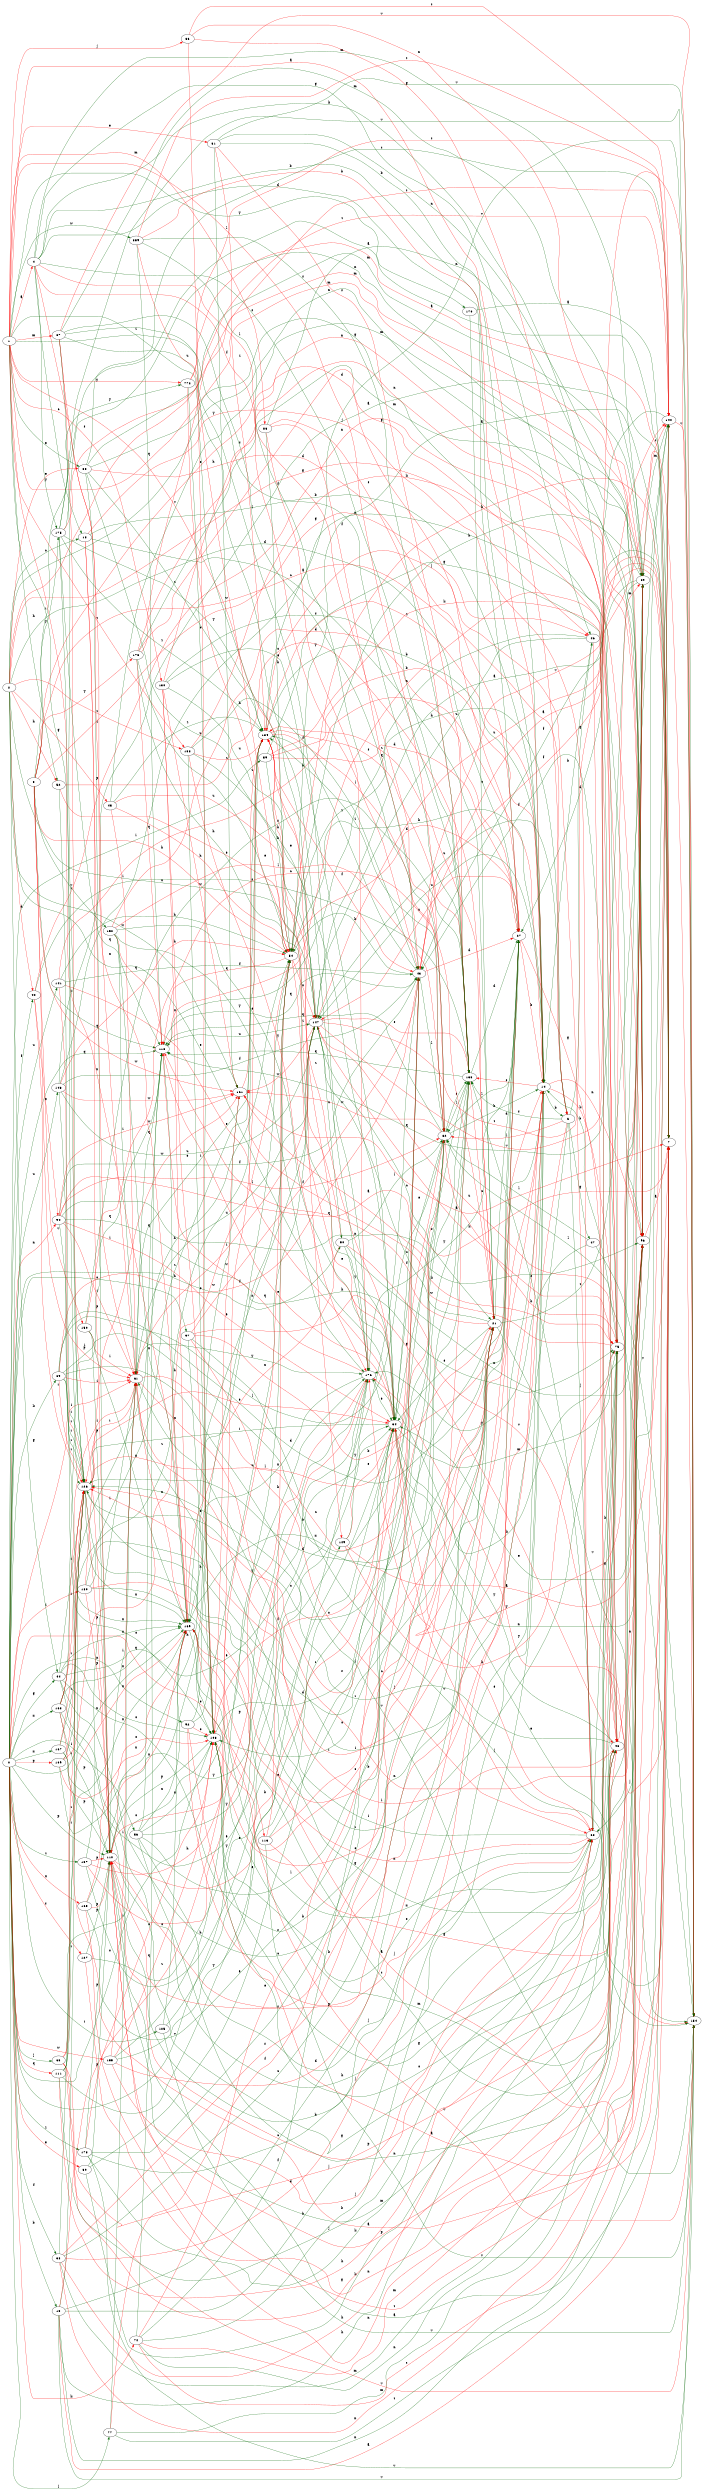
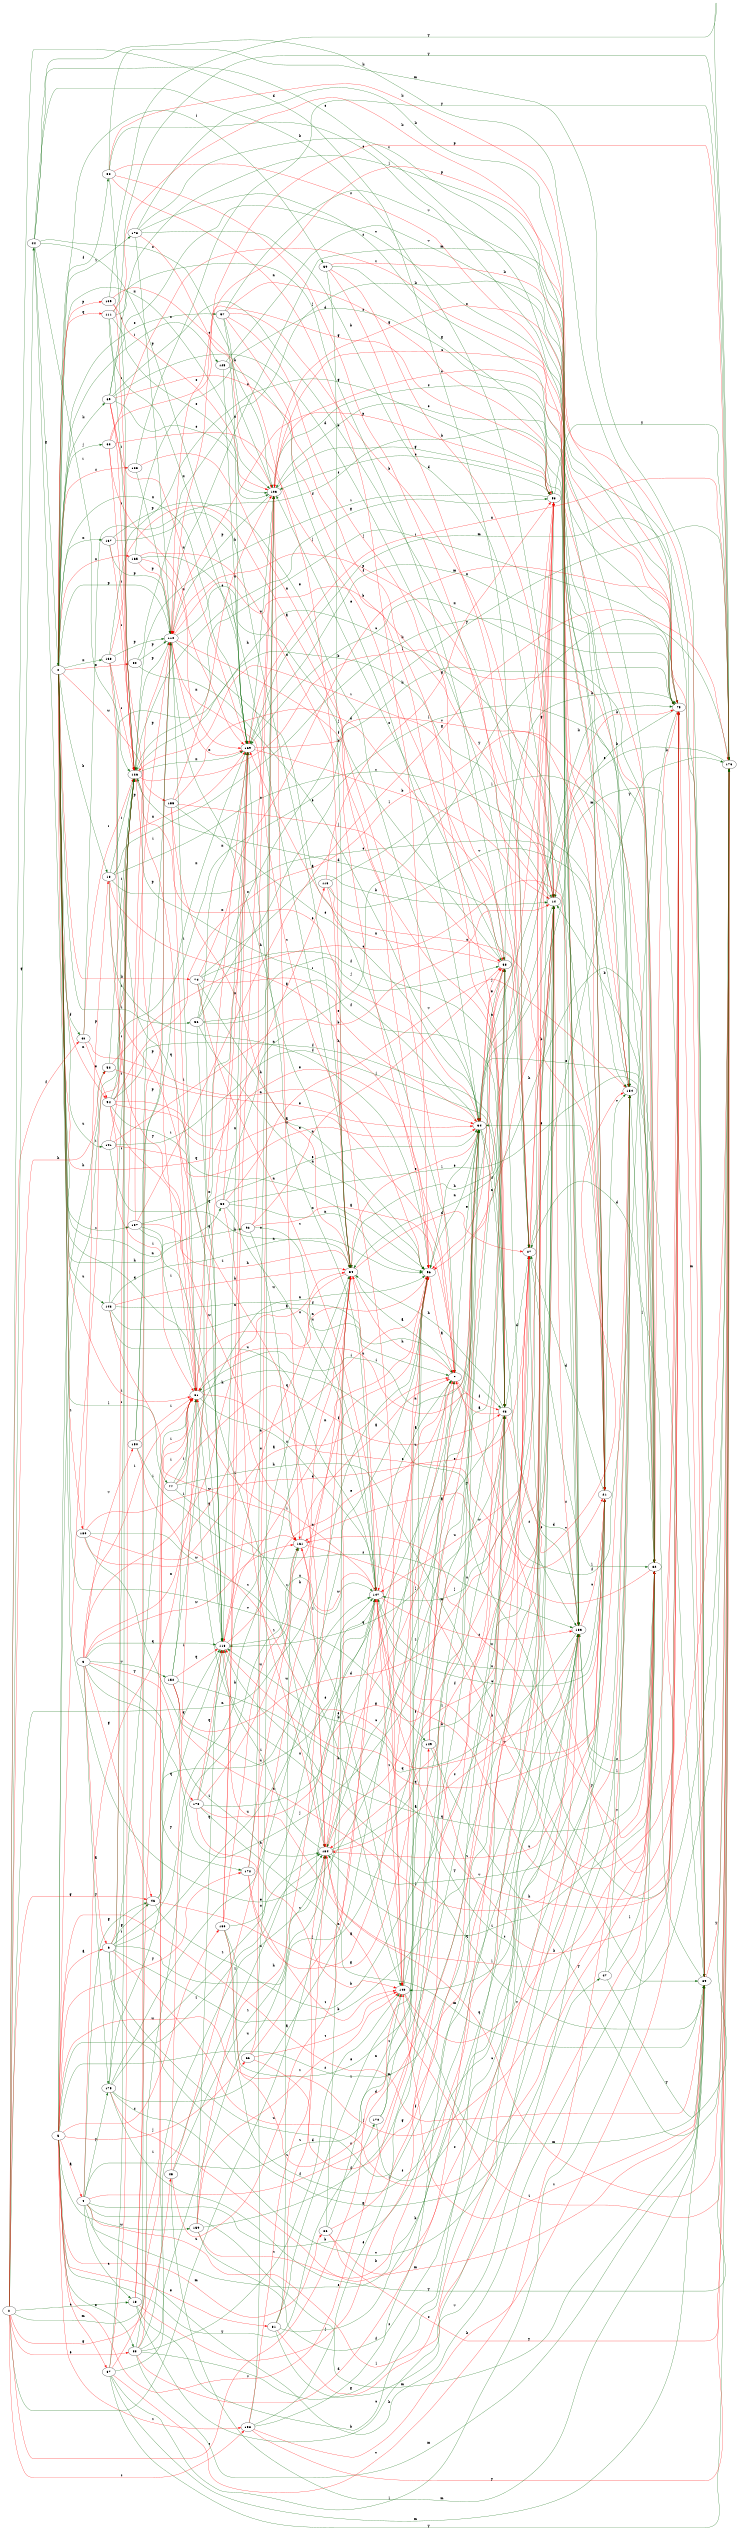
  strict digraph {
    rankdir=LR
    edge [color=darkgreen]
    0
    13
    30
    38
    40
    44
    50
    56
    59
    61
    63
    69
    74
    77
    92
    94
    97
    103
    109
    110
    111
    113
    118
    125
-   127
+   127 [label=123]
    137
    141
    143
    149
    155
    163
    165
    167
    169
    178
    180
    126
    184
    96
    14
    75
    7
    21
    154
    34
    89
    133
    27
    82
    147
    176
    68
    n53 [label=43]
    54
-   48
+   48 [label=58]
    140
    161
-   1
+   1 [label=5]
    4
    6
    31
    33
    52
    66
    86
    87
    130
    138
-   159 [label=359]
+   159
    170
-   172 [label=772]
+   172
    18
    46
    175
    47
    2
    45
    3
    150
    152
    173
    0 -> 13 [label=b]
    0 -> 30 [color=red label=e]
    0 -> 38 [label=f]
    0 -> 40 [label=f]
-   0 -> 44 [label=g]
+   44 -> 0 [label=g]
    0 -> 50 [label=h]
    0 -> 56 [label=i]
    0 -> 59 [label=i]
    0 -> 61 [color=red label=i]
    0 -> 63 [label=j]
    0 -> 69 [label=k]
    0 -> 74 [color=red label=k]
    0 -> 77 [label=l]
    0 -> 92 [label=n]
    0 -> 94 [color=red label=n]
    0 -> 97 [label=o]
    0 -> 103 [label=o]
    0 -> 109 [color=red label=p]
    0 -> 110 [label=p]
    0 -> 111 [color=red label=q]
    0 -> 113 [color=red label=q]
    0 -> 118 [label=q]
    0 -> 125 [label=r]
    0 -> 127 [color=red label=s]
    0 -> 137 [label=t]
    0 -> 141 [label=u]
    0 -> 143 [label=u]
    0 -> 149 [label=v]
    0 -> 155 [color=red label=w]
    0 -> 163 [label=x]
    0 -> 165 [color=red label=x]
    0 -> 167 [label=x]
    0 -> 169 [label=x]
    0 -> 178 [label=z]
    0 -> 180 [color=red label=z]
    13 -> 126 [label=r]
    13 -> 184 [color=red label=z]
    13 -> 96 [label=n]
    13 -> 14 [label=b]
    13 -> 75 [label=k]
    13 -> 7 [color=red label=a]
    13 -> 21 [label=c]
    13 -> 154 [label=v]
    30 -> 110 [label=p]
    30 -> 75 [label=k]
    30 -> 34 [label=e]
    38 -> 126 [label=r]
    38 -> 96 [color=red label=n]
    38 -> 75 [color=red label=k]
    38 -> 21 [label=c]
    38 -> 89 [label=m]
    38 -> 133 [color=red label=s]
    38 -> 27 [color=red label=d]
    40 -> 94 [color=red label=e]
    40 -> 126 [color=red label=r]
    40 -> 96 [color=red label=n]
    40 -> 133 [label=s]
    44 -> 103 [label=o]
    44 -> 169 [label=x]
    44 -> 126 [label=r]
    44 -> 14 [label=b]
    44 -> 75 [label=k]
    44 -> 21 [label=c]
    44 -> 34 [label=e]
    50 -> 169 [color=red label=x]
    50 -> 184 [color=red label=z]
    50 -> 96 [label=n]
    50 -> 154 [color=red label=v]
    50 -> 82 [label=l]
-   147 -> 50 [label=u]
+   50 -> 147 [label=u]
    50 -> 176 [label=y]
    56 -> 118 [label=q]
    56 -> 169 [label=x]
    56 -> 96 [label=n]
    56 -> 82 [label=l]
    56 -> 176 [label=y]
    56 -> 68 [label=j]
    56 -> n53 [label=f]
    59 -> 14 [color=red label=b]
    59 -> 75 [color=red label=k]
    59 -> 27 [color=red label=d]
    59 -> 54 [label=h]
    59 -> 48 [label=g]
    61 -> 118 [label=q]
    61 -> 169 [color=red label=x]
    61 -> 126 [color=red label=r]
    61 -> 96 [color=red label=n]
    61 -> 21 [color=red label=c]
    61 -> 147 [label=u]
    61 -> 176 [label=y]
    63 -> 169 [color=red label=x]
    63 -> 126 [color=red label=r]
    63 -> 154 [color=red label=v]
    63 -> 68 [color=red label=j]
    63 -> 48 [color=red label=g]
    69 -> 61 [color=red label=i]
    69 -> 103 [label=o]
-   69 -> 169 [label=x]
+   69 -> 169 [color=red label=x]
    69 -> 126 [color=red label=r]
    69 -> 14 [label=b]
    69 -> 154 [label=v]
    69 -> 27 [label=d]
    69 -> 82 [label=l]
    69 -> n53 [color=red label=f]
    74 -> 118 [label=q]
    74 -> 96 [label=n]
    74 -> 14 [label=b]
    74 -> 34 [color=red label=e]
    74 -> 89 [color=red label=m]
    74 -> n53 [label=f]
    74 -> 140 [color=red label=t]
    77 -> 61 [label=i]
+   77 -> 96 [label=n]
    77 -> 89 [label=m]
    77 -> n53 [color=red label=f]
    77 -> 140 [label=t]
    92 -> 103 [color=red label=o]
    92 -> 7 [color=red label=a]
    92 -> 147 [label=u]
    92 -> 68 [color=red label=j]
    92 -> 161 [label=w]
    94 -> 61 [color=red label=i]
    94 -> 126 [label=r]
    94 -> 96 [label=n]
    94 -> 75 [label=k]
    94 -> 7 [color=red label=a]
    94 -> 34 [color=red label=e]
    94 -> 82 [color=red label=l]
    94 -> n53 [label=f]
    94 -> 161 [color=red label=w]
    97 -> 103 [label=o]
-   163 -> 169 [label=x]
+   97 -> 169 [label=x]
    97 -> 14 [color=red label=b]
    97 -> 154 [label=v]
    97 -> 68 [color=red label=j]
    97 -> n53 [color=red label=f]
    97 -> 48 [color=red label=g]
    103 -> 110 [label=p]
    103 -> 21 [color=red label=c]
    103 -> 133 [label=s]
    103 -> 48 [label=g]
    103 -> 161 [color=red label=w]
    109 -> 103 [color=red label=o]
    109 -> 126 [color=red label=r]
-   109 -> 184 [label=z]
+   137 -> 184 [label=z]
    109 -> 176 [label=y]
    109 -> 54 [color=red label=h]
    110 -> 61 [label=i]
    110 -> 169 [color=red label=x]
    110 -> 14 [color=red label=b]
    110 -> 7 [label=a]
    110 -> 89 [label=m]
    110 -> 68 [label=j]
-   110 -> n53 [color=red label=b]
+   110 -> n53 [color=red label=f]
    110 -> 54 [label=h]
    110 -> 140 [color=red label=t]
    111 -> 103 [label=o]
    111 -> 169 [label=x]
    111 -> 126 [label=r]
    111 -> 75 [color=red label=k]
    111 -> 176 [label=y]
    111 -> 68 [label=j]
    113 -> 21 [color=red label=c]
    113 -> 154 [label=v]
    113 -> 82 [label=l]
    113 -> 54 [color=red label=h]
    113 -> 48 [color=red label=g]
    118 -> 169 [label=x]
    118 -> 96 [color=red label=n]
    118 -> 34 [color=red label=e]
    118 -> 147 [label=u]
    125 -> 169 [label=x]
    125 -> 154 [label=v]
    125 -> 34 [label=e]
    127 -> 110 [label=p]
    127 -> 96 [color=red label=n]
    127 -> 176 [label=y]
    137 -> 61 [label=i]
    137 -> 110 [color=red label=p]
    137 -> 34 [label=e]
-   137 -> 176 [color=red label=y]
+   137 -> 176 [color=red label=g]
    137 -> 54 [color=red label=h]
    141 -> 126 [color=red label=r]
    141 -> 14 [color=red label=b]
    141 -> 34 [color=red label=e]
    141 -> n53 [label=f]
    141 -> 54 [label=h]
    143 -> 126 [label=r]
    143 -> 96 [label=n]
    143 -> 7 [label=a]
    143 -> 147 [label=u]
    143 -> n53 [label=f]
    143 -> 54 [color=red label=h]
    143 -> 161 [color=red label=w]
    149 -> 75 [color=red label=k]
    149 -> 7 [color=red label=a]
    149 -> 34 [color=red label=e]
    149 -> 176 [label=y]
    155 -> 61 [color=red label=i]
    155 -> 103 [color=red label=o]
    155 -> 34 [label=e]
    155 -> 27 [color=red label=d]
    155 -> 68 [color=red label=j]
-   155 -> 54 [label=h]
-   163 -> 61 [color=red label=i]
+   155 -> 54 [color=red label=h]
+   163 -> 61 [color=red label=y]
    163 -> 110 [label=p]
    163 -> 118 [label=q]
    163 -> 126 [color=red label=r]
    163 -> 7 [color=red label=a]
    163 -> 48 [label=g]
    165 -> 110 [color=red label=p]
    165 -> 169 [color=red label=x]
    165 -> 96 [color=red label=n]
    165 -> 133 [label=s]
    165 -> 54 [label=h]
    167 -> 110 [label=p]
    167 -> 126 [color=red label=r]
    167 -> 34 [label=e]
    167 -> 54 [label=h]
    169 -> 103 [label=o]
    169 -> 14 [color=red label=b]
    169 -> 154 [color=red label=v]
    169 -> 89 [label=m]
    178 -> 103 [color=red label=o]
    178 -> 110 [label=p]
    178 -> 14 [label=b]
    178 -> 75 [label=k]
    178 -> 154 [label=v]
    178 -> 133 [label=s]
-   180 -> 110 [color=red label=p]
+   180 -> 13 [color=red label=p]
    180 -> 184 [label=z]
    180 -> 7 [color=red label=a]
-   180 -> 27 [label=d]
+   180 -> 27 [color=red label=d]
    180 -> 140 [label=t]
    180 -> 161 [color=red label=w]
-   126 -> 110 [color=red label=p]
+   126 -> 110 [label=p]
    126 -> 169 [label=x]
    126 -> 21 [label=c]
    126 -> 34 [color=red label=e]
    126 -> 27 [label=d]
    126 -> 82 [color=red label=l]
    126 -> 48 [label=g]
    184 -> 61 [label=i]
    184 -> 14 [label=b]
    184 -> 154 [label=v]
    184 -> 133 [color=red label=s]
    184 -> 82 [color=red label=l]
    184 -> 68 [color=red label=j]
    184 -> n53 [color=red label=f]
    184 -> 54 [color=red label=h]
    96 -> 7 [color=red label=a]
    96 -> 34 [label=e]
    14 -> 110 [color=red label=p]
    14 -> 126 [color=red label=r]
    14 -> 184 [color=red label=z]
    14 -> 96 [color=red label=n]
    14 -> 75 [color=red label=k]
    14 -> 133 [color=red label=s]
    14 -> 147 [label=u]
    14 -> 54 [label=h]
    75 -> 169 [label=x]
    75 -> 126 [label=r]
    75 -> 14 [label=b]
    75 -> 89 [color=red label=m]
    75 -> 147 [color=red label=u]
    75 -> n53 [label=f]
    75 -> 161 [color=red label=w]
    7 -> 34 [label=e]
    7 -> 147 [color=red label=u]
    7 -> 176 [color=red label=y]
    7 -> n53 [color=red label=f]
    7 -> 54 [color=red label=h]
    21 -> 103 [color=red label=o]
    21 -> 118 [color=red label=q]
    21 -> 184 [color=red label=z]
    21 -> 154 [label=v]
    21 -> 34 [label=e]
    21 -> 27 [label=d]
    21 -> 147 [label=u]
    21 -> 140 [label=t]
    154 -> 82 [label=l]
    34 -> 126 [label=r]
    34 -> 96 [label=n]
    34 -> 75 [label=k]
    34 -> 89 [label=m]
    34 -> 133 [label=s]
    34 -> 68 [color=red label=j]
    34 -> n53 [label=f]
    89 -> 110 [color=red label=p]
    89 -> 118 [label=q]
    89 -> 27 [label=d]
    89 -> 176 [color=red label=y]
    89 -> 54 [label=h]
    89 -> 140 [color=red label=t]
    133 -> 103 [label=o]
    133 -> 118 [label=q]
    133 -> 21 [color=red label=c]
    133 -> 27 [label=d]
    133 -> 82 [label=l]
    27 -> 14 [color=red label=b]
    27 -> 82 [label=l]
    27 -> 147 [color=red label=u]
    27 -> 176 [label=y]
    27 -> 48 [color=red label=g]
    82 -> 103 [color=red label=o]
    82 -> 118 [label=q]
    82 -> 169 [label=x]
    82 -> 184 [label=z]
    82 -> 14 [label=b]
    82 -> 75 [color=red label=k]
    82 -> 34 [label=e]
    82 -> 133 [label=s]
    82 -> 161 [color=red label=w]
    147 -> 61 [color=red label=i]
    147 -> 169 [label=x]
    147 -> 75 [color=red label=k]
    147 -> 7 [label=a]
    147 -> 21 [label=c]
    147 -> 154 [color=red label=v]
    147 -> 133 [color=red label=s]
    147 -> 140 [color=red label=t]
    147 -> 161 [color=red label=w]
    176 -> 110 [color=red label=p]
    176 -> 118 [color=red label=q]
-   176 -> 169 [label=x]
+   176 -> 169 [color=red label=x]
    176 -> 184 [color=red label=z]
    176 -> 34 [label=e]
    68 -> 61 [label=i]
    68 -> 103 [label=o]
    68 -> 169 [color=red label=x]
    68 -> 75 [label=k]
    68 -> 34 [color=red label=e]
    68 -> 133 [label=s]
    n53 -> 118 [label=q]
    n53 -> 184 [label=z]
    n53 -> 7 [color=red label=a]
    n53 -> 154 [color=red label=v]
-   n53 -> 27 [color=red label=d]
-   n53 -> 82 [label=l]
+   n53 -> 27 [label=d]
    n53 -> 54 [label=h]
    54 -> 118 [color=red label=q]
    54 -> 7 [label=a]
    54 -> 34 [color=red label=e]
    54 -> 27 [color=red label=d]
    54 -> 147 [color=red label=u]
    48 -> 61 [color=red label=i]
    48 -> 103 [label=o]
    48 -> 110 [color=red label=p]
    48 -> 126 [label=r]
    48 -> 96 [color=red label=n]
    48 -> 176 [label=y]
+   140 -> 96 [color=red label=n]
    140 -> 154 [color=red label=v]
    140 -> 89 [label=m]
    140 -> 68 [label=j]
    140 -> n53 [label=f]
    161 -> 184 [color=red label=z]
    161 -> 75 [color=red label=k]
    161 -> 7 [color=red label=a]
    1 -> 149 [color=red label=v]
    1 -> 169 [color=red label=x]
    1 -> 126 [label=r]
    1 -> 184 [label=z]
    1 -> 89 [color=red label=m]
    1 -> 133 [label=s]
    1 -> 82 [color=red label=l]
    1 -> 4 [color=red label=a]
    1 -> 6 [color=red label=a]
    1 -> 31 [color=red label=e]
    1 -> 33 [label=e]
    1 -> 52 [label=h]
    1 -> 66 [color=red label=j]
    1 -> 86 [color=red label=m]
    1 -> 87 [color=red label=m]
    1 -> 130 [color=red label=s]
    1 -> 138 [color=red label=t]
    1 -> 159 [label=w]
    1 -> 170 [label=y]
    1 -> 172 [color=red label=y]
    4 -> 169 [color=red label=x]
    4 -> 14 [label=b]
    4 -> 75 [label=k]
    4 -> 89 [label=m]
    4 -> 133 [label=s]
    4 -> 27 [label=d]
    4 -> 82 [color=red label=l]
    4 -> n53 [color=red label=f]
    4 -> 18 [label=c]
    4 -> 46 [label=g]
    4 -> 175 [label=y]
    6 -> 61 [label=i]
    6 -> 126 [color=red label=r]
-   14 -> 6 [label=b]
+   6 -> 14 [label=b]
    6 -> 133 [label=s]
    6 -> 82 [color=red label=l]
    6 -> 147 [label=u]
    6 -> 68 [label=j]
    6 -> 54 [label=h]
    6 -> 46 [label=g]
    6 -> 47 [label=g]
    31 -> 184 [color=red label=z]
-   31 -> 96 [label=n]
+   31 -> 96 [label=z]
    31 -> 14 [label=b]
    31 -> 154 [label=v]
    31 -> 133 [color=red label=s]
    31 -> 161 [label=w]
+   33 -> 61 [color=red label=i]
    33 -> 110 [label=p]
    33 -> 184 [label=z]
    33 -> 89 [label=m]
    33 -> 27 [color=red label=d]
    33 -> 147 [label=u]
    33 -> 48 [label=g]
    33 -> 140 [label=t]
    52 -> 126 [label=r]
    52 -> 21 [color=red label=c]
    52 -> 34 [color=red label=e]
    66 -> 103 [color=red label=o]
    66 -> 96 [color=red label=n]
    66 -> 48 [color=red label=g]
    66 -> 140 [color=red label=t]
    86 -> 96 [label=n]
    86 -> 133 [color=red label=s]
    86 -> 176 [color=red label=y]
    86 -> n53 [color=red label=f]
    86 -> 54 [label=h]
    87 -> 61 [color=red label=i]
    87 -> 110 [color=red label=p]
    87 -> 126 [label=r]
    87 -> 154 [color=red label=v]
    87 -> 89 [label=m]
    87 -> 82 [label=l]
    87 -> 147 [label=u]
    87 -> 176 [label=y]
    130 -> 103 [color=red label=o]
    130 -> 169 [color=red label=x]
    130 -> 34 [label=e]
    130 -> 133 [label=s]
    130 -> 27 [color=red label=d]
    130 -> 147 [label=u]
    130 -> 161 [color=red label=w]
    138 -> 103 [label=o]
    138 -> 184 [color=red label=z]
    138 -> 75 [color=red label=k]
    138 -> 34 [label=e]
    138 -> 176 [color=red label=y]
    138 -> n53 [label=f]
    159 -> 118 [label=q]
    159 -> 14 [color=red label=b]
    159 -> 133 [label=s]
    159 -> n53 [label=f]
    159 -> 54 [color=red label=h]
    159 -> 140 [color=red label=t]
    170 -> 7 [label=a]
    170 -> 21 [label=c]
+   170 -> 140 [label=t]
    172 -> 103 [label=o]
    172 -> 7 [color=red label=a]
    172 -> 54 [color=red label=h]
    172 -> 140 [color=red label=t]
    18 -> 61 [color=red label=i]
    18 -> 110 [color=red label=p]
    18 -> 14 [label=b]
    18 -> 21 [label=c]
    18 -> 68 [color=red label=j]
    46 -> 118 [label=q]
    46 -> 14 [label=b]
    46 -> 147 [label=u]
    46 -> 48 [color=red label=g]
    175 -> 118 [label=q]
    175 -> 126 [label=r]
    175 -> 184 [label=z]
    175 -> 96 [label=n]
    175 -> 7 [label=a]
    175 -> 154 [label=v]
    175 -> 89 [color=red label=m]
    175 -> 176 [label=y]
    47 -> 154 [label=v]
    47 -> 82 [label=l]
    47 -> 176 [label=y]
-   2 -> 40 [color=red label=d]
+   2 -> 40 [color=red label=f]
    2 -> 44 [label=g]
    2 -> 96 [label=n]
-   2 -> 34 [label=e]
    2 -> 27 [label=d]
    2 -> 147 [label=u]
    2 -> 140 [color=red label=t]
    2 -> 161 [label=w]
    2 -> 33 [color=red label=e]
    2 -> 52 [color=red label=h]
    2 -> 138 [color=red label=t]
    2 -> 18 [label=c]
    2 -> 46 [color=red label=g]
    2 -> 45 [color=red label=g]
    45 -> 61 [color=red label=i]
    45 -> 184 [label=z]
    45 -> 89 [label=m]
    45 -> 147 [color=red label=u]
    45 -> 54 [color=red label=h]
    3 -> 61 [color=red label=i]
    3 -> 118 [label=q]
    3 -> 96 [color=red label=n]
+   3 -> 68 [label=j]
    3 -> 54 [color=red label=h]
    3 -> 161 [color=red label=w]
    3 -> 6 [color=red label=a]
    3 -> 172 [label=y]
    3 -> 46 [color=red label=g]
    3 -> 175 [label=y]
    3 -> 150 [color=red label=v]
    3 -> 152 [label=v]
    3 -> 173 [color=red label=y]
    150 -> 61 [color=red label=i]
    150 -> 110 [label=p]
    150 -> 169 [label=x]
    150 -> 21 [color=red label=c]
    150 -> 133 [label=s]
    152 -> 61 [label=i]
    152 -> 118 [color=red label=q]
    152 -> 169 [label=x]
    152 -> 34 [label=e]
    152 -> 27 [color=red label=d]
    152 -> 82 [color=red label=l]
    152 -> 176 [label=y]
    173 -> 118 [color=red label=q]
    173 -> 96 [color=red label=n]
    173 -> 34 [label=e]
    173 -> 89 [label=m]
    173 -> 54 [label=h]
    173 -> 48 [color=red label=g]
    173 -> 140 [color=red label=t]
  }
